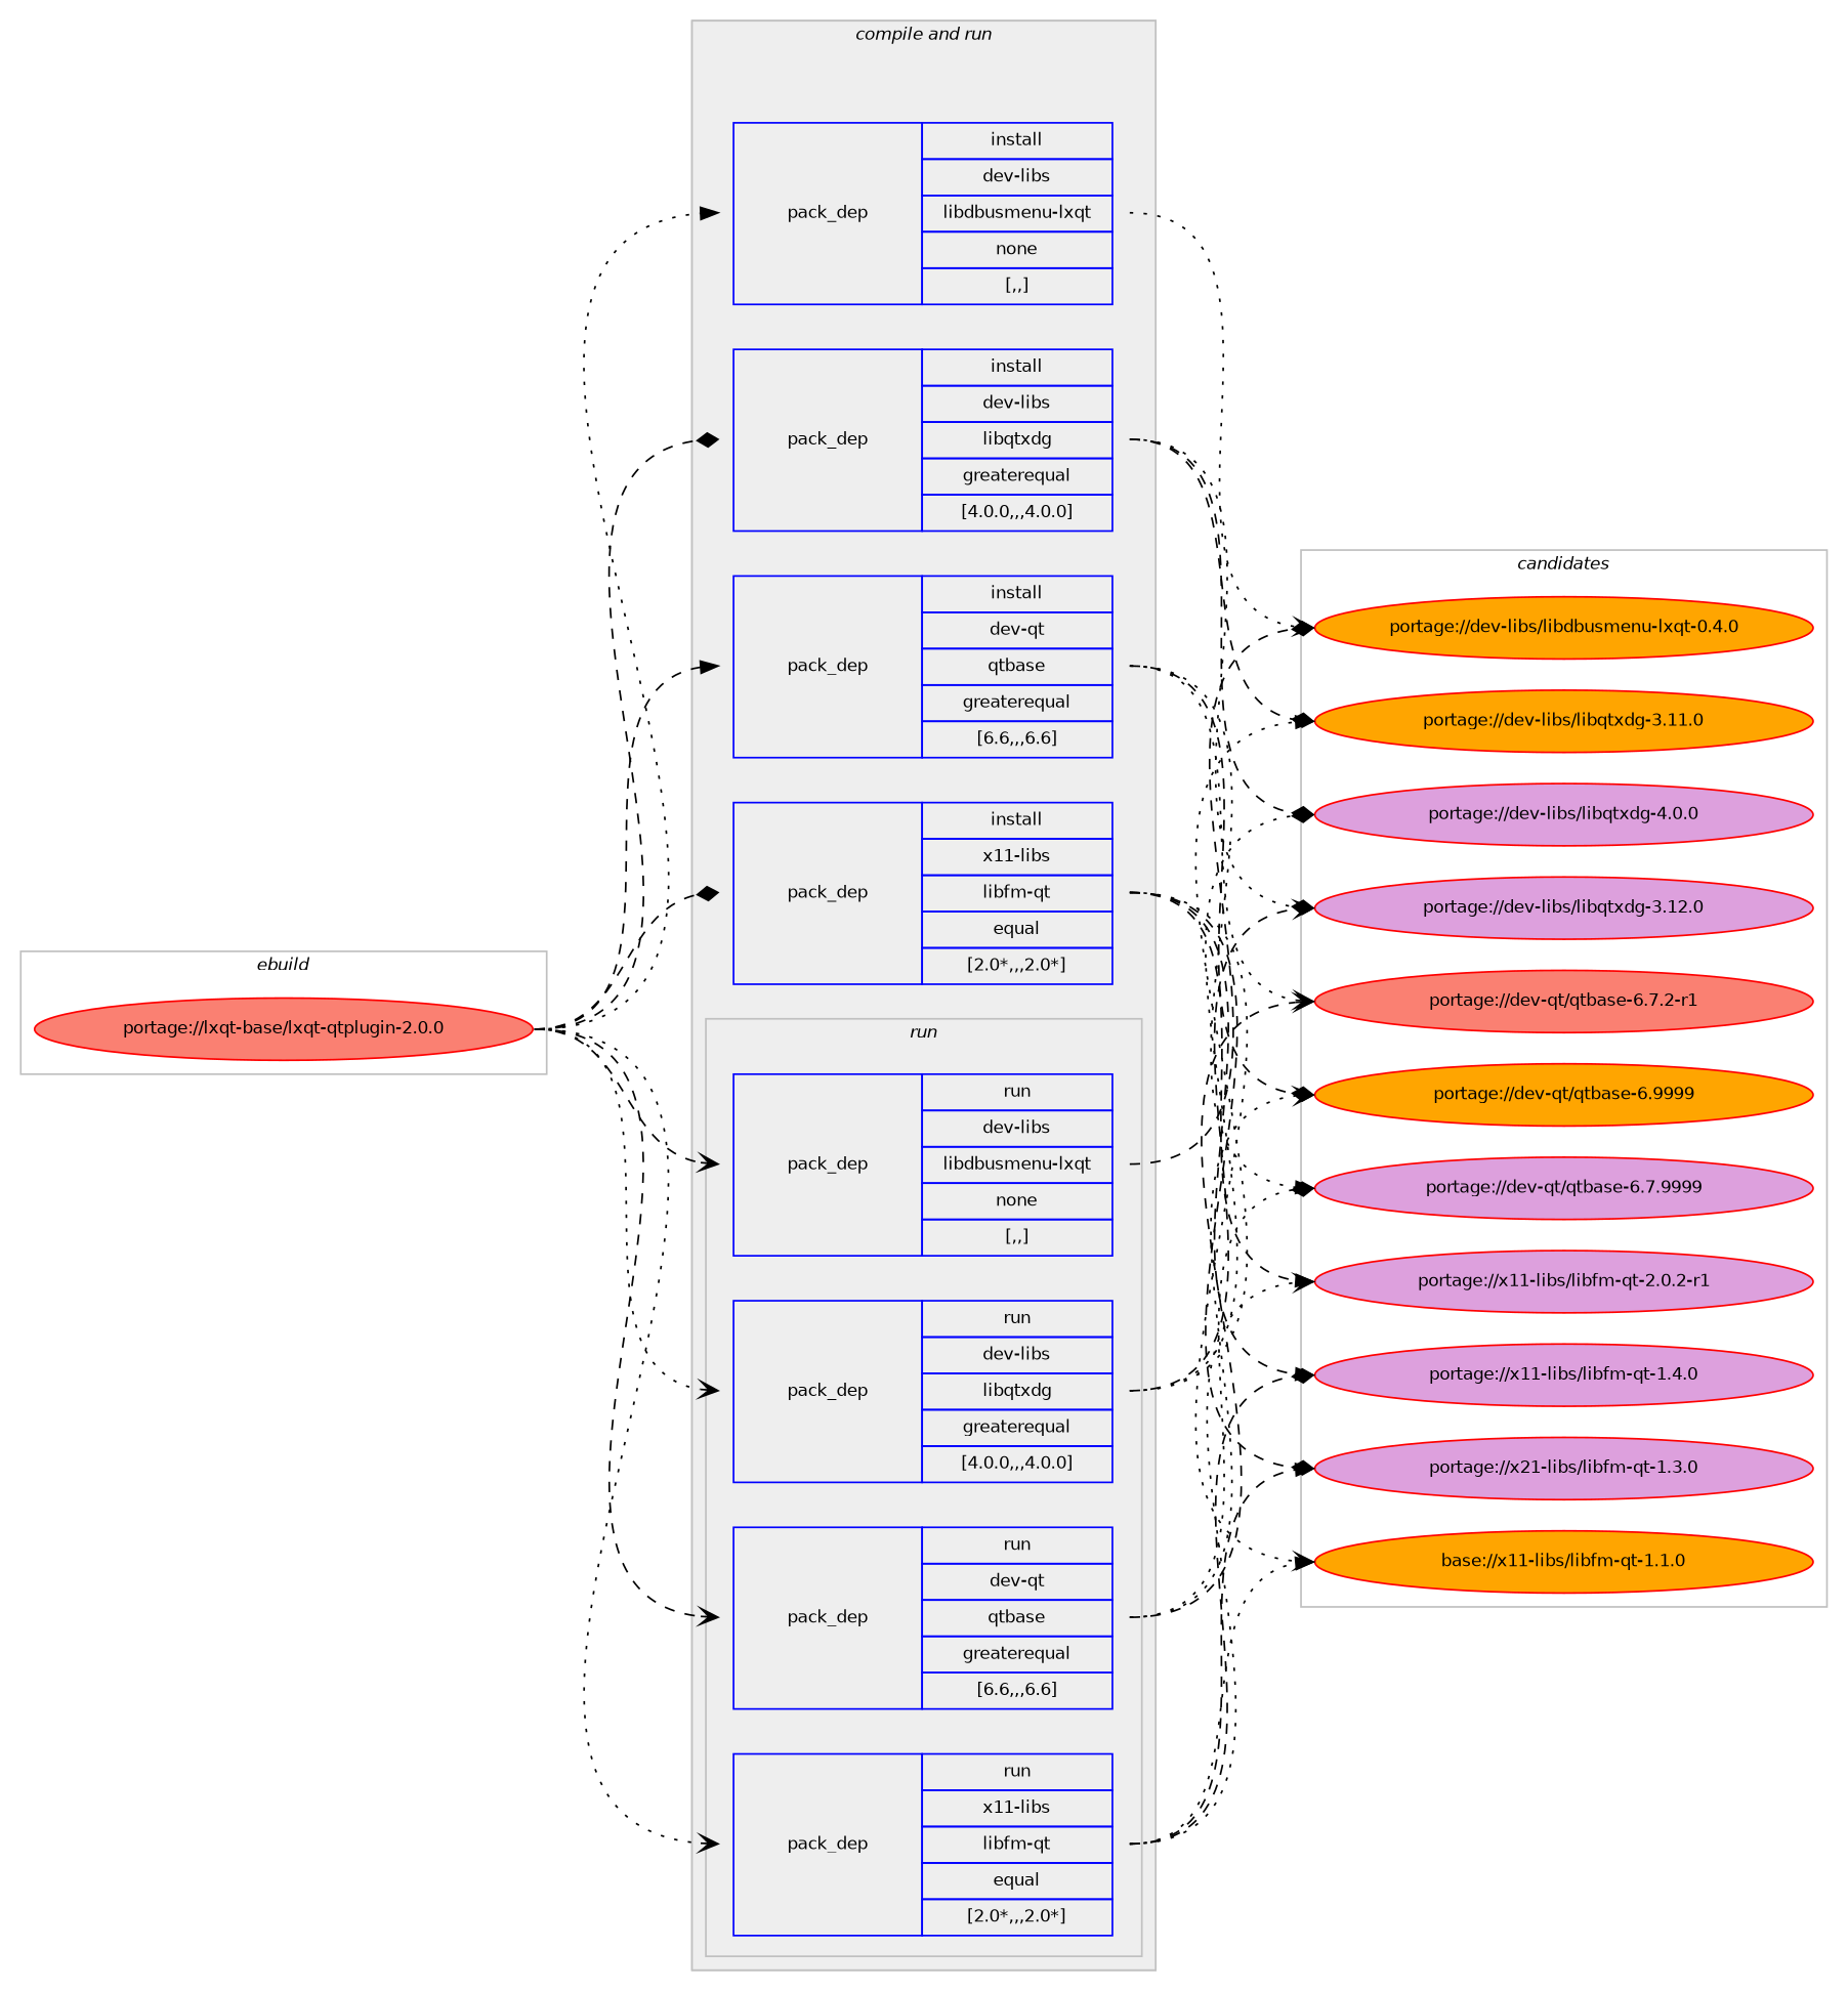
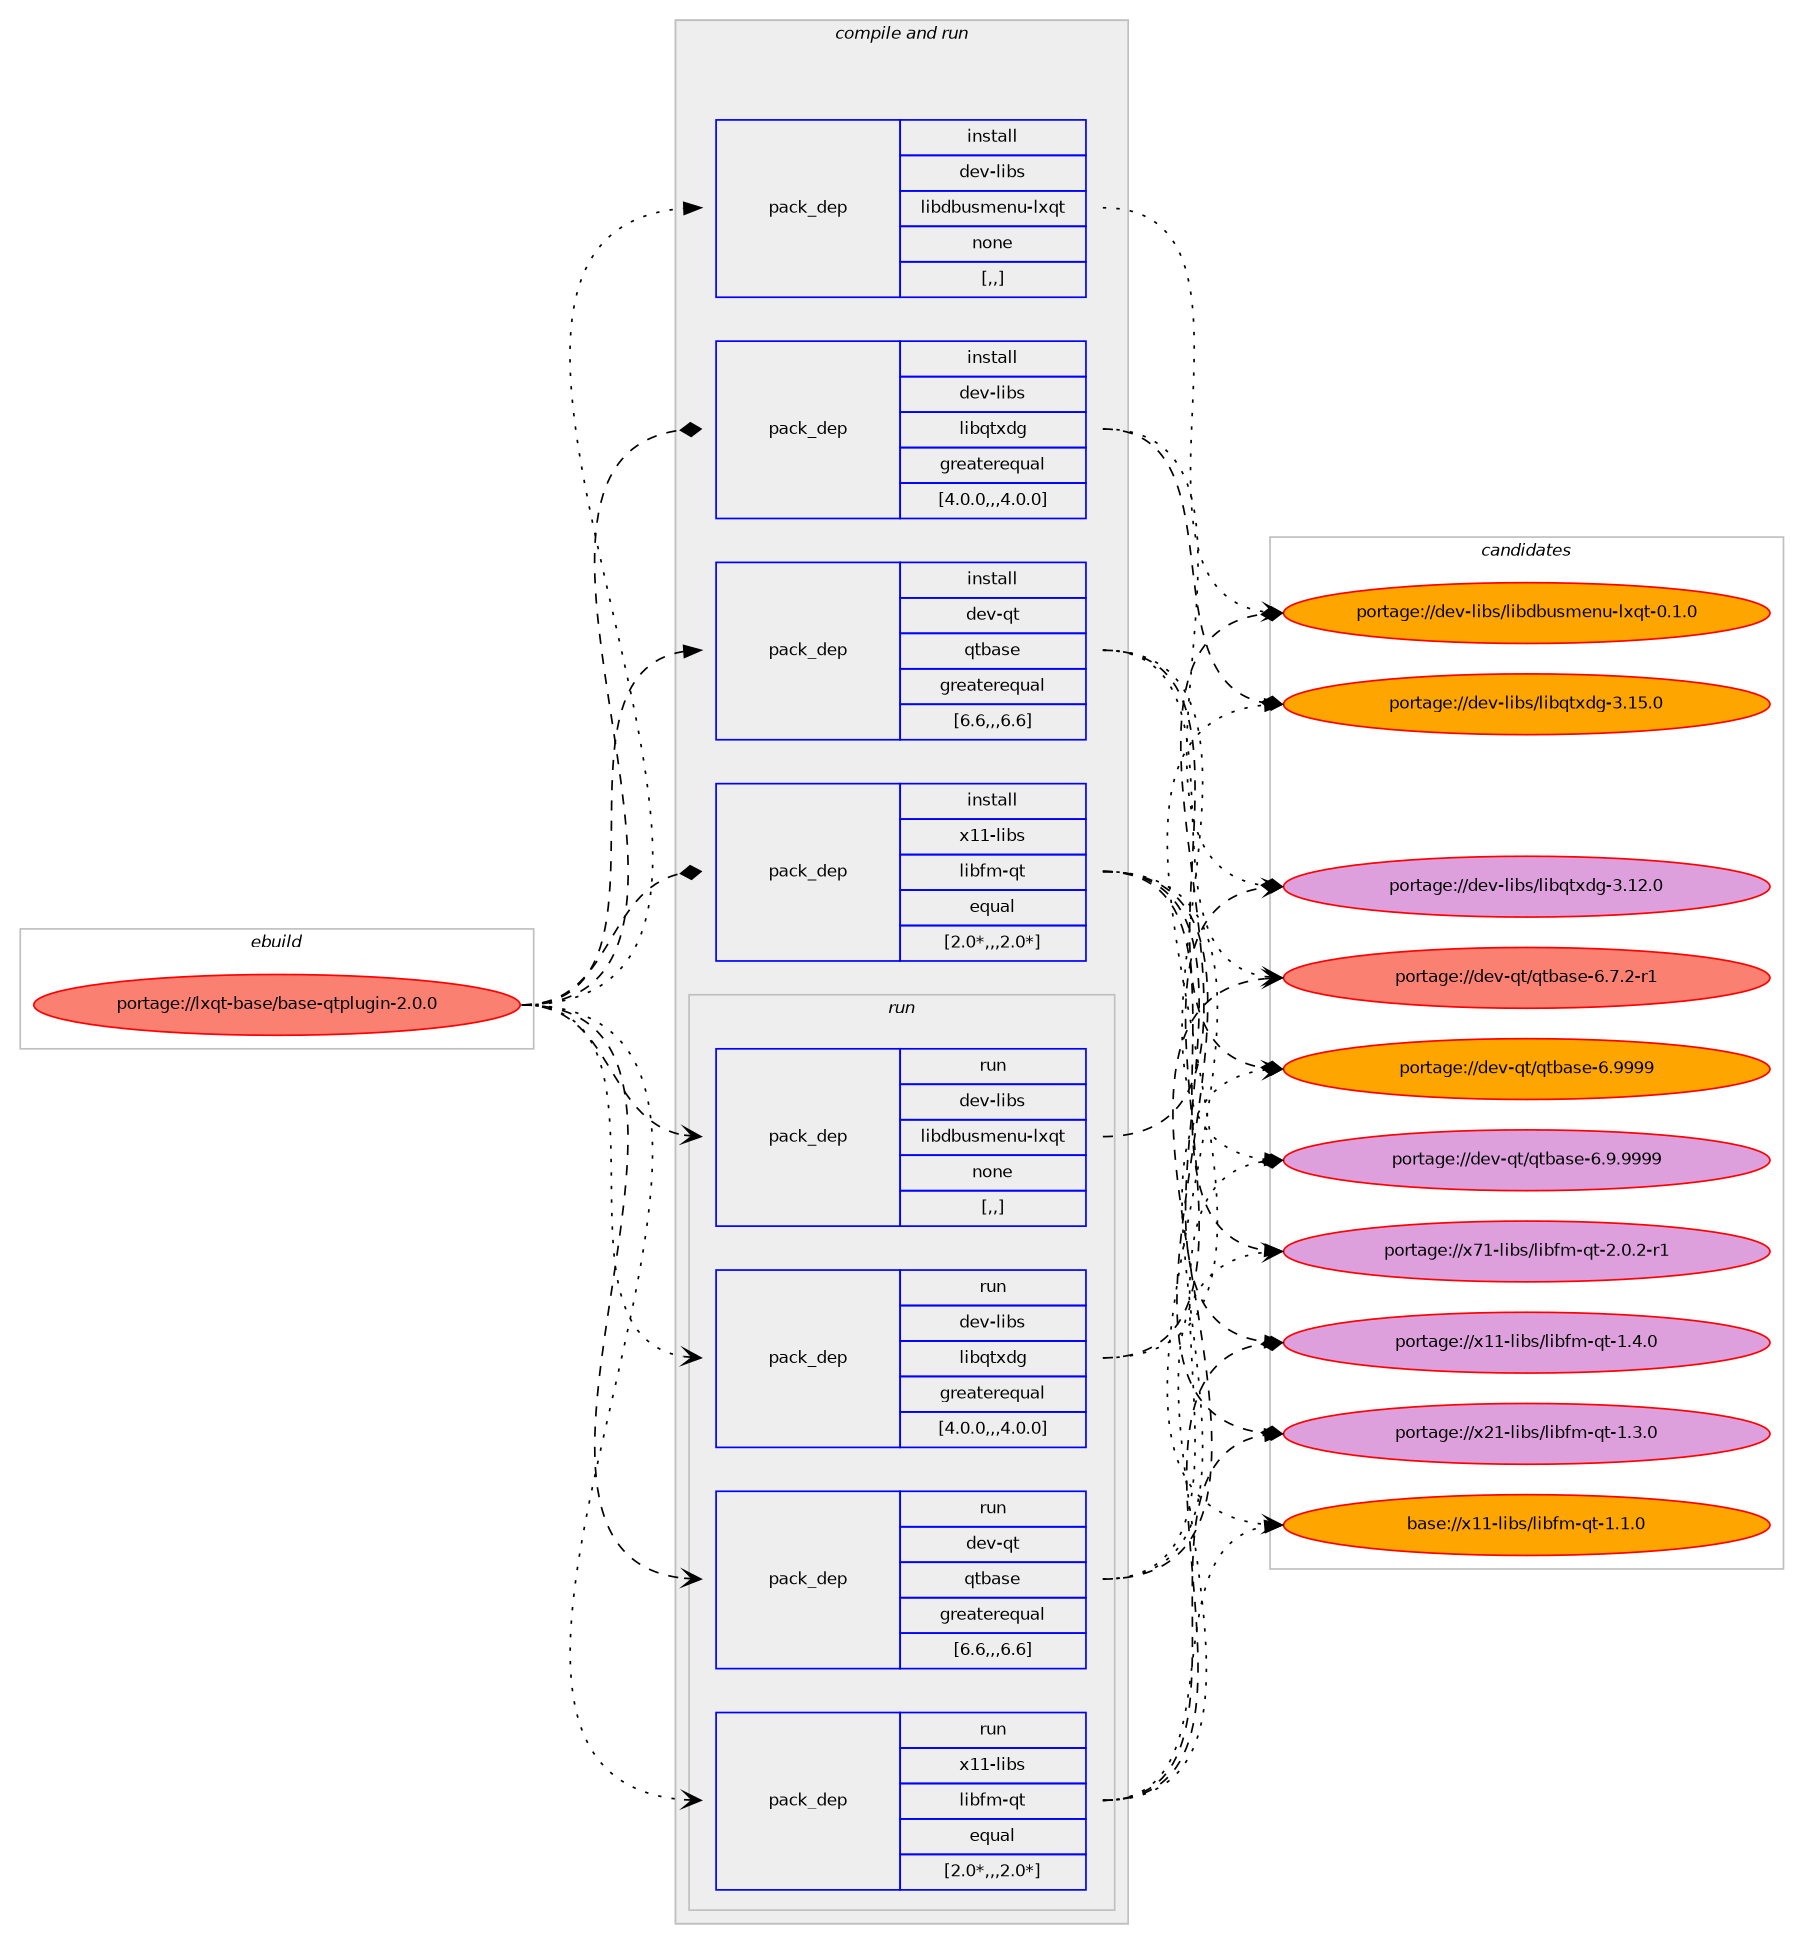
  digraph {
    compound=true
    concentrate=true
    fontname=Helvetica
    fontsize=10
    newrank=true
    rankdir=LR
    ranksep=1.5
    node [color=red fontname=Helvetica fontsize=10 style=filled]
    edge [arrowhead=diamond headport=w style=dashed tailport=e weight=100]
-   n1 [fillcolor=salmon label="portage://lxqt-base/lxqt-qtplugin-2.0.0" width=4]
+   n1 [fillcolor=salmon label="portage://lxqt-base/base-qtplugin-2.0.0" width=4]
    n2 [color=blue label=<<TABLE BORDER="0" CELLBORDER="1" CELLSPACING="0" CELLPADDING="4" WIDTH="220"><TR><TD ROWSPAN="6" CELLPADDING="30">pack_dep</TD></TR><TR><TD WIDTH="110">install</TD></TR><TR><TD>dev-libs</TD></TR><TR><TD>libdbusmenu-lxqt</TD></TR><TR><TD>none</TD></TR><TR><TD>[,,]</TD></TR></TABLE>> shape=none style=""]
    n3 [color=blue label=<<TABLE BORDER="0" CELLBORDER="1" CELLSPACING="0" CELLPADDING="4" WIDTH="220"><TR><TD ROWSPAN="6" CELLPADDING="30">pack_dep</TD></TR><TR><TD WIDTH="110">install</TD></TR><TR><TD>dev-libs</TD></TR><TR><TD>libqtxdg</TD></TR><TR><TD>greaterequal</TD></TR><TR><TD>[4.0.0,,,4.0.0]</TD></TR></TABLE>> shape=none style=""]
    n4 [color=blue label=<<TABLE BORDER="0" CELLBORDER="1" CELLSPACING="0" CELLPADDING="4" WIDTH="220"><TR><TD ROWSPAN="6" CELLPADDING="30">pack_dep</TD></TR><TR><TD WIDTH="110">install</TD></TR><TR><TD>dev-qt</TD></TR><TR><TD>qtbase</TD></TR><TR><TD>greaterequal</TD></TR><TR><TD>[6.6,,,6.6]</TD></TR></TABLE>> shape=none style=""]
    n5 [color=blue label=<<TABLE BORDER="0" CELLBORDER="1" CELLSPACING="0" CELLPADDING="4" WIDTH="220"><TR><TD ROWSPAN="6" CELLPADDING="30">pack_dep</TD></TR><TR><TD WIDTH="110">install</TD></TR><TR><TD>x11-libs</TD></TR><TR><TD>libfm-qt</TD></TR><TR><TD>equal</TD></TR><TR><TD>[2.0*,,,2.0*]</TD></TR></TABLE>> shape=none style=""]
    n6 [color=blue label=<<TABLE BORDER="0" CELLBORDER="1" CELLSPACING="0" CELLPADDING="4" WIDTH="220"><TR><TD ROWSPAN="6" CELLPADDING="30">pack_dep</TD></TR><TR><TD WIDTH="110">run</TD></TR><TR><TD>dev-libs</TD></TR><TR><TD>libdbusmenu-lxqt</TD></TR><TR><TD>none</TD></TR><TR><TD>[,,]</TD></TR></TABLE>> shape=none style=""]
    n7 [color=blue label=<<TABLE BORDER="0" CELLBORDER="1" CELLSPACING="0" CELLPADDING="4" WIDTH="220"><TR><TD ROWSPAN="6" CELLPADDING="30">pack_dep</TD></TR><TR><TD WIDTH="110">run</TD></TR><TR><TD>dev-libs</TD></TR><TR><TD>libqtxdg</TD></TR><TR><TD>greaterequal</TD></TR><TR><TD>[4.0.0,,,4.0.0]</TD></TR></TABLE>> shape=none style=""]
    n8 [color=blue label=<<TABLE BORDER="0" CELLBORDER="1" CELLSPACING="0" CELLPADDING="4" WIDTH="220"><TR><TD ROWSPAN="6" CELLPADDING="30">pack_dep</TD></TR><TR><TD WIDTH="110">run</TD></TR><TR><TD>dev-qt</TD></TR><TR><TD>qtbase</TD></TR><TR><TD>greaterequal</TD></TR><TR><TD>[6.6,,,6.6]</TD></TR></TABLE>> shape=none style=""]
    n9 [color=blue label=<<TABLE BORDER="0" CELLBORDER="1" CELLSPACING="0" CELLPADDING="4" WIDTH="220"><TR><TD ROWSPAN="6" CELLPADDING="30">pack_dep</TD></TR><TR><TD WIDTH="110">run</TD></TR><TR><TD>x11-libs</TD></TR><TR><TD>libfm-qt</TD></TR><TR><TD>equal</TD></TR><TR><TD>[2.0*,,,2.0*]</TD></TR></TABLE>> shape=none style=""]
-   n10 [fillcolor=orange label="portage://dev-libs/libdbusmenu-lxqt-0.4.0" width=4]
-   n11 [fillcolor=plum label="portage://dev-libs/libqtxdg-4.0.0" width=4]
+   n10 [fillcolor=orange label="portage://dev-libs/libdbusmenu-lxqt-0.1.0" width=4]
    n12 [fillcolor=plum label="portage://dev-libs/libqtxdg-3.12.0" width=4]
-   n13 [fillcolor=orange label="portage://dev-libs/libqtxdg-3.11.0" width=4]
+   n13 [fillcolor=orange label="portage://dev-libs/libqtxdg-3.15.0" width=4]
    n14 [fillcolor=orange label="portage://dev-qt/qtbase-6.9999" width=4]
-   n15 [fillcolor=plum label="portage://dev-qt/qtbase-6.7.9999" width=4]
+   n15 [fillcolor=plum label="portage://dev-qt/qtbase-6.9.9999" width=4]
    n16 [fillcolor=salmon label="portage://dev-qt/qtbase-6.7.2-r1" width=4]
-   n17 [fillcolor=plum label="portage://x11-libs/libfm-qt-2.0.2-r1" width=4]
+   n17 [fillcolor=plum label="portage://x71-libs/libfm-qt-2.0.2-r1" width=4]
    n18 [fillcolor=plum label="portage://x11-libs/libfm-qt-1.4.0" width=4]
    n19 [fillcolor=plum label="portage://x21-libs/libfm-qt-1.3.0" width=4]
    n20 [fillcolor=orange label="base://x11-libs/libfm-qt-1.1.0" width=4]
    subgraph cluster_1 {
      color=gray
      label=<<i>ebuild</i>>
      n1
    }
    subgraph cluster_2 {
      color=gray
      label=<<i>dependencies</i>>
      subgraph cluster_3 {
        color=gray
        fillcolor="#eeeeee"
        label=<<i>compile</i>>
        style=filled
        subgraph sub_4 {
          color=gray
          fillcolor="#eeeeee"
          label=<<i>compile</i>>
          style=filled
          n2
        }
        subgraph sub_5 {
          color=gray
          fillcolor="#eeeeee"
          label=<<i>compile</i>>
          style=filled
          n3
        }
        subgraph sub_6 {
          color=gray
          fillcolor="#eeeeee"
          label=<<i>compile</i>>
          style=filled
          n4
        }
        subgraph sub_7 {
          color=gray
          fillcolor="#eeeeee"
          label=<<i>compile</i>>
          style=filled
          n5
        }
      }
      subgraph cluster_8 {
        color=gray
        fillcolor="#eeeeee"
        label=<<i>compile and run</i>>
        style=filled
      }
      subgraph cluster_9 {
        color=gray
        fillcolor="#eeeeee"
        label=<<i>run</i>>
        style=filled
        subgraph sub_10 {
          color=gray
          fillcolor="#eeeeee"
          label=<<i>run</i>>
          style=filled
          n6
        }
        subgraph sub_11 {
          color=gray
          fillcolor="#eeeeee"
          label=<<i>run</i>>
          style=filled
          n7
        }
        subgraph sub_12 {
          color=gray
          fillcolor="#eeeeee"
          label=<<i>run</i>>
          style=filled
          n8
        }
        subgraph sub_13 {
          color=gray
          fillcolor="#eeeeee"
          label=<<i>run</i>>
          style=filled
          n9
        }
      }
    }
    subgraph cluster_14 {
      color=gray
      label=<<i>candidates</i>>
      rank=same
      subgraph sub_15 {
        color=black
        label=<<i>candidates</i>>
        nodesep=1
        rank=same
        n10
      }
      subgraph sub_16 {
        color=black
        label=<<i>candidates</i>>
        nodesep=1
        rank=same
-       n11
        n12
        n13
      }
      subgraph sub_17 {
        color=black
        label=<<i>candidates</i>>
        nodesep=1
        rank=same
        n14
        n15
        n16
      }
      subgraph sub_18 {
        color=black
        label=<<i>candidates</i>>
        nodesep=1
        rank=same
        n17
        n18
        n19
        n20
      }
      subgraph sub_19 {
        color=black
        label=<<i>candidates</i>>
        nodesep=1
        rank=same
        n10
      }
      subgraph sub_20 {
        color=black
        label=<<i>candidates</i>>
        nodesep=1
        rank=same
-       n11
        n12
        n13
      }
      subgraph sub_21 {
        color=black
        label=<<i>candidates</i>>
        nodesep=1
        rank=same
        n14
        n15
        n16
      }
      subgraph sub_22 {
        color=black
        label=<<i>candidates</i>>
        nodesep=1
        rank=same
        n17
        n18
        n19
        n20
      }
    }
    n1 -> n2 [arrowhead=normal style=dotted weight=20]
    n1 -> n3 [weight=20]
    n1 -> n4 [arrowhead=normal weight=20]
    n1 -> n5 [weight=20]
    n1 -> n6 [arrowhead=vee weight=20]
    n1 -> n7 [arrowhead=vee style=dotted weight=20]
    n1 -> n8 [arrowhead=vee weight=20]
    n1 -> n9 [arrowhead=vee style=dotted weight=20]
    n2 -> n10 [arrowhead=vee style=dotted]
-   n3 -> n11
    n3 -> n12 [style=dotted]
    n3 -> n13
    n4 -> n14
    n4 -> n15 [arrowhead=normal style=dotted]
    n4 -> n16 [arrowhead=vee style=dotted]
    n5 -> n17 [arrowhead=normal]
    n5 -> n18 [arrowhead=normal]
    n5 -> n19
    n5 -> n20 [arrowhead=vee style=dotted]
    n6 -> n10
-   n7 -> n11 [style=dotted]
    n7 -> n12 [arrowhead=vee]
    n7 -> n13 [arrowhead=normal style=dotted]
    n8 -> n14 [arrowhead=vee style=dotted]
    n8 -> n15 [style=dotted]
    n8 -> n16 [arrowhead=vee]
    n9 -> n17 [arrowhead=vee style=dotted]
    n9 -> n18
    n9 -> n19 [arrowhead=normal]
    n9 -> n20 [arrowhead=normal style=dotted]
  }
